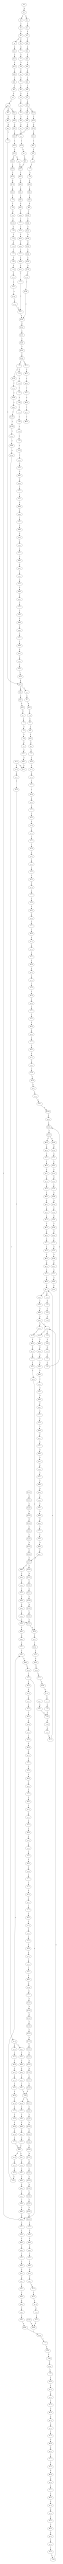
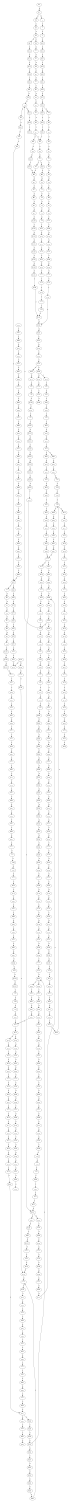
  strict digraph {
    fontname="Courier Prime"
    node [fontname="Courier Prime"]
    edge [fontname="Courier Prime"]
    S0
    S1
    S2
    S3
    S4
    S5
    S6
    S7
    S8
    S9
    S10
    S11
    S12
    S13
    S14
    S15
    S16
    S17
    S18
    S19
    S20
    S21
    S22
    S23
    S24
    S25
    S26
    S27
    S28
    S29
    S30
    S31
    S32
    S33
    S34
    S35
    S36
    S37
    S38
    S39
    S40
    S41
    S42
    S43
    S44
    S45
    S46
    S47
    S48
    S49
    S50
    S51
    S52
    S53
    S54
    S55
    S56
    S57
    S58
    S59
    S60
    S61
    S62
    S63
    S64
    S65
    S66
    S67
    S68
    S69
    S70
    S71
    S72
    S73
    S74
    S75
    S76
    S77
    S78
    S79
    S80
    S81
    S82
    S83
    S84
    S85
    S86
    S87
    S88
    S89
    S90
    S91
    S92
    S93
    S94
    S95
    S96
    S97
    S98
    S99
    S100
    S101
    S102
    S103
    S104
    S105
    S106
    S107
    S108
    S109
    S110
    S111
    S112
    S113
    S114
    S115
    S116
    S118
    S119
    S120
    S121
    S117
    S122
    S123
    S124
    S125
    S126
    S127
    S128
    S129
    S130
    S131
    S132
    S133
    S134
    S135
    S136
    S137
    S138
    S139
    S140
    S141
    S142
    S143
    S144
    S145
    S146
    S147
    S148
    S149
    S150
    S151
    S152
    S153
    S154
    S155
    S156
    S157
    S158
    S159
    S160
    S161
    S162
    S163
    S164
    S165
    S166
    S167
    S168
    S169
    S170
    S171
    S172
    S173
    S174
    S175
    S176
    S177
    S178
    S179
    S180
    S181
    S182
    S183
    S184
    S185
    S186
    S187
    S188
    S189
    S190
    S191
    S192
-   S193
    S194
    S195
    S196
    S197
    S198
    S199
    S200
    S201
    S202
    S203
    S204
+   S205
    S206
    S207
    S208
    S209
    S210
    S211
    S212
    S213
    S214
    S215
    S216
    S217
    S218
    S219
    S220
    S221
    S222
    S223
    S224
    S225
    S226
    S227
    S228
    S229
    S230
    S231
    S232
    S233
    S234
    S235
    S236
    S237
    S238
    S239
    S240
    S241
    S242
    S243
    S244
    S245
    S246
    S247
    S248
    S249
    S250
    S251
    S252
    S253
    S254
    S255
    S256
    S257
    S258
    S259
    S260
    S261
    S262
    S263
    S264
    S265
    S266
    S267
    S268
    S269
    S270
    S271
    S272
    S273
    S274
    S275
    S276
    S277
    S278
    S279
    S280
    S281
    S282
    S283
    S284
    S285
    S286
    S287
    S288
    S289
    S290
    S291
    S292
    S293
    S294
    S295
    S296
    S297
    S298
    S299
    S300
    S301
    S302
    S303
    S304
    S305
    S306
    S307
    S308
    S309
    S310
    S311
    S312
    S313
    S314
    S315
    S316
    S317
    S318
    S319
    S320
    S321
    S322
    S323
    S324
    S325
    S326
    S327
    S328
    S329
    S330
    S331
    S332
    S333
    S334
    S335
    S336
    S337
    S338
    S339
    S340
    S341
    S342
    S343
    S344
    S345
    S346
    S347
    S348
    S349
    S350
    S351
    S352
    S353
    S354
    S355
    S356
    S357
    S358
    S359
    S360
    S361
    S362
    S363
    S364
    S365
    S366
    S367
    S368
    S369
    S370
    S371
    S372
    S373
    S374
    S375
    S376
    S377
    S378
    S379
    S380
    S381
    S382
    S383
    S384
    S385
    S386
    S387
    S388
    S389
    S390
    S391
    S392
    S393
    S394
    S395
    S396
    S397
    S398
    S399
    S400
    S401
    S402
    S403
    S404
    S405
    S406
    S407
    S408
    S409
    S410
    S411
    S412
    S413
    S414
    S415
    S416
    S417
    S418
    S419
    S420
    S421
    S422
    S423
    S424
    S425
    S426
    S427
    S428
    S429
    S430
    S431
    S432
    S433
    S434
    S435
    S436
    S437
    S438
    S439
    S440
    S441
    S442
    S443
    S444
    S445
    S446
    S447
    S448
    S449
    S450
    S451
    S452
    S453
    S454
    S455
    S456
    S457
    S458
    S459
    S460
    S461
    S462
    S463
    S464
    S465
    S466
    S467
    S468
    S469
    S470
    S471
    S472
    S473
    S474
    S475
    S476
    S477
    S478
    S479
    S480
    S481
    S482
    S483
    S484
    S485
    S486
    S487
    S488
    S489
    S490
    S491
    S492
    S493
    S494
    S495
    S496
    S497
    S498
    S499
    S500
    S501
    S502
    S503
    S504
    S505
    S506
    S507
    S508
    S509
    S510
    S511
    S512
    S513
    S514
    S515
    S516
    S517
    S518
    S519
    S520
    S521
    S522
    S523
    S524
    S525
    S526
    S527
    S528
    S529
    S530
    S531
    S532
    S533
    S534
    S535
    S536
    S537
    S538
    S539
    S540
    S541
    S542
    S543
    S544
    S545
    S546
    S547
    S548
    S549
    S550
    S551
    S552
    S553
    S554
    S555
    S556
    S557
    S558
    S0 -> S1 [label=G]
    S1 -> S2 [label=C]
    S1 -> S3 [label=T]
    S2 -> S4 [label=C]
    S3 -> S5 [label=C]
    S4 -> S6 [label=T]
    S5 -> S7 [label=T]
    S6 -> S8 [label=G]
    S6 -> S9 [label=C]
    S7 -> S10 [label=C]
    S8 -> S11 [label=G]
    S9 -> S12 [label=G]
    S10 -> S13 [label=G]
    S11 -> S14 [label=G]
    S12 -> S15 [label=G]
    S13 -> S16 [label=G]
    S14 -> S17 [label=T]
    S15 -> S18 [label=G]
    S16 -> S19 [label=C]
    S17 -> S20 [label=C]
    S18 -> S21 [label=C]
    S19 -> S22 [label=A]
    S20 -> S23 [label=C]
    S21 -> S24 [label=T]
    S22 -> S25 [label=C]
    S23 -> S26 [label=C]
    S24 -> S27 [label=C]
    S25 -> S28 [label=C]
    S26 -> S29 [label=G]
    S27 -> S30 [label=A]
    S28 -> S31 [label=G]
    S29 -> S32 [label=A]
    S30 -> S33 [label=C]
    S31 -> S34 [label=A]
    S32 -> S35 [label=G]
    S32 -> S36 [label=A]
    S33 -> S37 [label=G]
    S34 -> S38 [label=G]
    S34 -> S39 [label=A]
    S35 -> S40 [label=T]
    S36 -> S41 [label=G]
    S37 -> S42 [label=T]
    S38 -> S43 [label=T]
    S39 -> S44 [label=T]
    S40 -> S45 [label=C]
    S41 -> S46 [label=T]
    S42 -> S47 [label=C]
    S43 -> S48 [label=C]
    S44 -> S49 [label=G]
    S45 -> S50 [label=C]
    S46 -> S51 [label=C]
    S47 -> S52 [label=C]
    S48 -> S50 [label=C]
    S49 -> S53 [label=T]
    S50 -> S54 [label=A]
    S51 -> S55 [label=G]
    S52 -> S56 [label=A]
    S53 -> S57 [label=A]
    S54 -> S58 [label=G]
    S55 -> S59 [label=C]
    S55 -> S60 [label=A]
    S56 -> S61 [label=G]
    S57 -> S62 [label=G]
    S58 -> S63 [label=T]
    S58 -> S64 [label=C]
    S59 -> S65 [label=G]
    S60 -> S66 [label=G]
    S61 -> S67 [label=C]
    S62 -> S68 [label=T]
    S63 -> S69 [label=A]
    S64 -> S70 [label=T]
    S65 -> S71 [label=G]
    S66 -> S72 [label=G]
    S67 -> S70 [label=T]
    S68 -> S73 [label=T]
    S69 -> S74 [label=G]
    S70 -> S75 [label=T]
    S71 -> S76 [label=C]
    S72 -> S77 [label=T]
    S73 -> S78 [label=T]
    S74 -> S79 [label=G]
    S75 -> S80 [label=C]
    S76 -> S81 [label=T]
    S77 -> S82 [label=A]
    S78 -> S83 [label=C]
    S79 -> S84 [label=G]
    S80 -> S85 [label=A]
    S81 -> S86 [label=A]
    S82 -> S87 [label=T]
    S83 -> S88 [label=A]
    S84 -> S89 [label=T]
    S85 -> S90 [label=C]
    S86 -> S91 [label=T]
    S87 -> S92 [label=A]
    S88 -> S93 [label=C]
    S89 -> S94 [label=C]
    S90 -> S95 [label=G]
    S91 -> S96 [label=A]
    S92 -> S97 [label=A]
    S93 -> S98 [label=T]
    S94 -> S99 [label=A]
    S95 -> S100 [label=C]
    S96 -> S101 [label=G]
    S97 -> S102 [label=G]
    S98 -> S103 [label=C]
    S99 -> S104 [label=C]
    S100 -> S105 [label=C]
    S101 -> S106 [label=T]
    S102 -> S107 [label=T]
    S103 -> S108 [label=C]
    S104 -> S109 [label=T]
    S105 -> S110 [label=C]
    S106 -> S111 [label=A]
    S107 -> S112 [label=C]
    S108 -> S113 [label=T]
    S109 -> S114 [label=C]
    S110 -> S115 [label=T]
    S111 -> S116 [label=G]
    S113 -> S118 [label=T]
    S114 -> S119 [label=G]
    S115 -> S120 [label=T]
    S116 -> S121 [label=C]
    S118 -> S123 [label=T]
    S119 -> S124 [label=C]
    S120 -> S125 [label=C]
    S121 -> S126 [label=C]
    S117 -> S112 [label=G]
    S117 -> S122 [label=T]
    S122 -> S127 [label=G]
    S123 -> S128 [label=C]
    S124 -> S129 [label=T]
    S125 -> S130 [label=A]
    S126 -> S131 [label=G]
    S127 -> S132 [label=G]
    S128 -> S133 [label=A]
    S129 -> S134 [label=T]
    S130 -> S135 [label=T]
    S131 -> S136 [label=A]
    S132 -> S137 [label=T]
    S133 -> S138 [label=T]
    S134 -> S139 [label=C]
    S135 -> S140 [label=C]
    S136 -> S141 [label=A]
    S137 -> S142 [label=A]
    S138 -> S143 [label=C]
    S139 -> S144 [label=A]
    S140 -> S145 [label=C]
    S141 -> S146 [label=A]
    S142 -> S147 [label=C]
    S143 -> S148 [label=C]
    S144 -> S149 [label=T]
    S145 -> S150 [label=A]
    S146 -> S151 [label=C]
    S147 -> S152 [label=C]
    S148 -> S150 [label=A]
    S149 -> S153 [label=C]
    S150 -> S154 [label=G]
    S151 -> S155 [label=C]
    S152 -> S156 [label=G]
    S153 -> S145 [label=C]
    S154 -> S157 [label=A]
    S155 -> S158 [label=C]
    S156 -> S159 [label=G]
    S157 -> S160 [label=A]
    S158 -> S161 [label=C]
    S159 -> S162 [label=T]
    S160 -> S163 [label=C]
    S161 -> S164 [label=G]
    S162 -> S165 [label=G]
    S163 -> S166 [label=C]
    S164 -> S167 [label=A]
    S165 -> S168 [label=G]
    S166 -> S169 [label=A]
    S166 -> S170 [label=G]
    S167 -> S171 [label=C]
    S168 -> S172 [label=T]
    S169 -> S173 [label=G]
    S169 -> S174 [label=C]
    S170 -> S175 [label=G]
    S171 -> S176 [label=T]
    S172 -> S177 [label=T]
    S173 -> S178 [label=A]
    S174 -> S179 [label=C]
    S175 -> S180 [label=A]
    S176 -> S181 [label=A]
    S177 -> S182 [label=A]
    S178 -> S183 [label=C]
    S179 -> S184 [label=A]
    S180 -> S185 [label=C]
    S181 -> S186 [label=G]
-   S182 -> S197 [label=G]
+   S182 -> S187 [label=G]
    S183 -> S188 [label=T]
    S184 -> S189 [label=C]
    S185 -> S190 [label=G]
    S186 -> S191 [label=A]
    S187 -> S192 [label=A]
-   S188 -> S193 [label=C]
    S189 -> S194 [label=C]
    S190 -> S195 [label=C]
    S191 -> S196 [label=A]
    S192 -> S197 [label=A]
-   S193 -> S198 [label=C]
    S194 -> S199 [label=C]
    S195 -> S200 [label=C]
    S196 -> S201 [label=T]
    S197 -> S202 [label=G]
    S198 -> S203 [label=C]
    S199 -> S204 [label=C]
+   S200 -> S205 [label=C]
    S201 -> S206 [label=C]
    S202 -> S207 [label=G]
    S203 -> S208 [label=A]
    S204 -> S209 [label=T]
+   S205 -> S210 [label=A]
    S206 -> S211 [label=G]
    S207 -> S212 [label=G]
    S208 -> S213 [label=T]
    S209 -> S214 [label=T]
    S210 -> S215 [label=T]
    S211 -> S216 [label=G]
    S212 -> S217 [label=G]
    S213 -> S218 [label=C]
    S214 -> S219 [label=C]
    S215 -> S220 [label=C]
    S216 -> S221 [label=G]
    S217 -> S222 [label=T]
    S217 -> S223 [label=G]
    S218 -> S224 [label=T]
    S219 -> S225 [label=C]
    S219 -> S226 [label=G]
    S220 -> S227 [label=G]
    S221 -> S228 [label=T]
    S222 -> S229 [label=C]
    S223 -> S230 [label=T]
    S224 -> S231 [label=G]
    S225 -> S232 [label=T]
    S226 -> S233 [label=A]
    S227 -> S234 [label=T]
    S228 -> S235 [label=A]
    S229 -> S236 [label=T]
    S230 -> S237 [label=C]
    S231 -> S238 [label=C]
    S232 -> S239 [label=G]
    S233 -> S240 [label=T]
    S234 -> S241 [label=C]
    S235 -> S242 [label=T]
    S236 -> S243 [label=C]
    S237 -> S244 [label=C]
    S238 -> S245 [label=C]
    S239 -> S246 [label=T]
    S240 -> S247 [label=C]
    S241 -> S248 [label=C]
    S242 -> S249 [label=C]
    S243 -> S250 [label=T]
    S243 -> S251 [label=G]
    S245 -> S252 [label=A]
    S246 -> S253 [label=C]
    S247 -> S254 [label=G]
    S248 -> S255 [label=T]
    S249 -> S256 [label=C]
    S250 -> S257 [label=C]
    S251 -> S258 [label=C]
    S251 -> S259 [label=C]
    S252 -> S260 [label=G]
    S253 -> S261 [label=C]
    S254 -> S262 [label=T]
    S255 -> S263 [label=C]
    S256 -> S264 [label=C]
    S257 -> S265 [label=G]
    S258 -> S266 [label=C]
    S259 -> S267 [label=C]
    S260 -> S268 [label=T]
    S261 -> S269 [label=T]
    S262 -> S270 [label=T]
    S263 -> S271 [label=T]
    S264 -> S272 [label=G]
    S265 -> S273 [label=T]
    S266 -> S274 [label=G]
    S267 -> S275 [label=G]
    S268 -> S276 [label=C]
    S269 -> S277 [label=A]
    S269 -> S278 [label=T]
    S270 -> S279 [label=T]
    S271 -> S280 [label=T]
    S271 -> S281 [label=G]
    S272 -> S282 [label=A]
    S273 -> S283 [label=G]
    S274 -> S284 [label=G]
    S275 -> S285 [label=G]
    S276 -> S286 [label=G]
    S277 -> S287 [label=C]
    S278 -> S288 [label=G]
    S279 -> S289 [label=G]
    S280 -> S290 [label=C]
    S281 -> S291 [label=T]
    S282 -> S292 [label=A]
    S283 -> S293 [label=G]
    S284 -> S294 [label=A]
    S285 -> S295 [label=A]
    S286 -> S296 [label=T]
    S287 -> S297 [label=T]
    S288 -> S298 [label=T]
    S289 -> S299 [label=T]
    S290 -> S300 [label=T]
    S291 -> S301 [label=C]
    S292 -> S302 [label=A]
    S293 -> S303 [label=T]
    S294 -> S304 [label=A]
    S295 -> S305 [label=A]
    S296 -> S306 [label=A]
    S297 -> S307 [label=A]
    S298 -> S308 [label=A]
    S299 -> S309 [label=A]
    S300 -> S310 [label=C]
    S301 -> S311 [label=G]
    S302 -> S312 [label=G]
    S303 -> S142 [label=A]
    S304 -> S313 [label=C]
    S305 -> S314 [label=C]
    S306 -> S315 [label=A]
    S307 -> S316 [label=C]
    S308 -> S317 [label=G]
    S309 -> S318 [label=G]
    S310 -> S319 [label=G]
    S311 -> S320 [label=T]
    S312 -> S321 [label=T]
    S313 -> S322 [label=T]
    S314 -> S323 [label=A]
    S314 -> S324 [label=T]
    S315 -> S325 [label=G]
    S316 -> S326 [label=C]
    S317 -> S327 [label=G]
    S318 -> S328 [label=G]
    S319 -> S329 [label=G]
    S320 -> S330 [label=G]
    S321 -> S331 [label=G]
    S322 -> S332 [label=G]
    S323 -> S333 [label=G]
    S324 -> S334 [label=A]
    S325 -> S335 [label=A]
    S326 -> S336 [label=A]
    S327 -> S337 [label=A]
    S328 -> S337 [label=A]
    S329 -> S338 [label=A]
    S330 -> S339 [label=G]
    S331 -> S340 [label=T]
    S332 -> S341 [label=C]
    S333 -> S342 [label=G]
    S334 -> S343 [label=C]
    S335 -> S344 [label=C]
    S336 -> S345 [label=G]
    S337 -> S346 [label=G]
    S337 -> S347 [label=A]
    S338 -> S348 [label=G]
    S339 -> S137 [label=T]
    S340 -> S349 [label=C]
    S341 -> S350 [label=A]
    S342 -> S351 [label=A]
    S343 -> S352 [label=A]
    S344 -> S353 [label=G]
    S345 -> S354 [label=G]
    S346 -> S355 [label=A]
    S347 -> S356 [label=A]
    S348 -> S357 [label=A]
    S349 -> S358 [label=G]
    S350 -> S359 [label=A]
    S351 -> S360 [label=A]
    S352 -> S361 [label=A]
    S353 -> S362 [label=G]
    S354 -> S363 [label=A]
    S355 -> S364 [label=G]
    S356 -> S365 [label=G]
    S357 -> S366 [label=G]
    S358 -> S367 [label=T]
    S359 -> S368 [label=C]
    S360 -> S369 [label=T]
    S361 -> S370 [label=C]
    S362 -> S371 [label=C]
    S363 -> S372 [label=G]
    S364 -> S373 [label=G]
    S365 -> S374 [label=G]
    S366 -> S375 [label=G]
    S367 -> S376 [label=C]
    S368 -> S377 [label=C]
    S369 -> S378 [label=A]
    S370 -> S379 [label=G]
    S371 -> S380 [label=T]
    S372 -> S381 [label=A]
    S373 -> S382 [label=T]
    S374 -> S383 [label=T]
    S375 -> S382 [label=T]
    S376 -> S384 [label=G]
    S377 -> S385 [label=A]
    S378 -> S386 [label=G]
    S379 -> S387 [label=A]
    S380 -> S388 [label=C]
    S381 -> S389 [label=G]
    S382 -> S390 [label=C]
    S383 -> S391 [label=C]
    S384 -> S392 [label=G]
    S385 -> S393 [label=G]
    S386 -> S394 [label=T]
    S387 -> S395 [label=A]
    S388 -> S396 [label=T]
    S389 -> S397 [label=T]
    S390 -> S398 [label=C]
    S391 -> S399 [label=C]
    S392 -> S400 [label=A]
    S393 -> S401 [label=A]
    S394 -> S402 [label=C]
    S395 -> S403 [label=A]
    S396 -> S404 [label=C]
    S397 -> S405 [label=C]
    S398 -> S406 [label=C]
    S399 -> S407 [label=C]
    S400 -> S305 [label=A]
    S401 -> S408 [label=A]
    S402 -> S409 [label=T]
    S403 -> S410 [label=A]
    S404 -> S411 [label=G]
    S405 -> S412 [label=A]
    S406 -> S413 [label=A]
    S406 -> S414 [label=G]
    S407 -> S414 [label=G]
    S408 -> S415 [label=C]
    S409 -> S416 [label=C]
    S410 -> S417 [label=C]
    S411 -> S418 [label=A]
    S412 -> S419 [label=G]
    S413 -> S420 [label=G]
    S414 -> S32 [label=A]
    S414 -> S421 [label=G]
    S415 -> S422 [label=A]
    S416 -> S423 [label=T]
    S417 -> S424 [label=A]
    S418 -> S425 [label=A]
    S419 -> S426 [label=G]
    S420 -> S427 [label=A]
    S421 -> S428 [label=A]
    S422 -> S429 [label=G]
    S423 -> S430 [label=C]
    S424 -> S431 [label=G]
    S425 -> S432 [label=G]
    S426 -> S433 [label=A]
    S427 -> S434 [label=G]
    S428 -> S435 [label=G]
    S429 -> S436 [label=C]
    S430 -> S437 [label=T]
    S431 -> S438 [label=A]
    S432 -> S439 [label=T]
    S433 -> S440 [label=C]
    S434 -> S441 [label=C]
    S435 -> S442 [label=C]
    S436 -> S443 [label=C]
    S437 -> S444 [label=G]
    S438 -> S445 [label=A]
    S439 -> S446 [label=C]
    S440 -> S447 [label=C]
    S441 -> S448 [label=C]
    S442 -> S449 [label=C]
    S443 -> S450 [label=G]
    S444 -> S451 [label=A]
    S445 -> S452 [label=G]
    S446 -> S55 [label=G]
    S447 -> S453 [label=A]
    S448 -> S454 [label=A]
    S449 -> S455 [label=G]
    S450 -> S456 [label=T]
    S451 -> S457 [label=G]
    S452 -> S458 [label=G]
    S453 -> S459 [label=G]
    S454 -> S460 [label=C]
    S455 -> S461 [label=T]
    S456 -> S462 [label=C]
    S457 -> S463 [label=T]
    S458 -> S464 [label=G]
    S459 -> S465 [label=T]
    S460 -> S466 [label=G]
    S461 -> S467 [label=G]
    S462 -> S468 [label=C]
    S463 -> S469 [label=A]
    S464 -> S217 [label=G]
    S465 -> S470 [label=C]
    S466 -> S471 [label=G]
    S467 -> S472 [label=G]
    S468 -> S473 [label=T]
    S470 -> S474 [label=T]
    S471 -> S475 [label=T]
    S472 -> S476 [label=T]
    S473 -> S477 [label=C]
    S474 -> S478 [label=C]
    S475 -> S479 [label=T]
    S476 -> S480 [label=A]
    S477 -> S271 [label=T]
    S478 -> S481 [label=T]
    S479 -> S482 [label=A]
    S480 -> S483 [label=T]
    S481 -> S484 [label=G]
    S482 -> S485 [label=C]
    S483 -> S486 [label=G]
    S484 -> S487 [label=T]
    S485 -> S488 [label=T]
    S486 -> S489 [label=A]
-   S490 -> S487 [label=A]
+   S487 -> S490 [label=A]
    S488 -> S491 [label=G]
    S489 -> S492 [label=G]
    S491 -> S493 [label=C]
    S492 -> S494 [label=C]
    S493 -> S495 [label=A]
    S494 -> S496 [label=G]
    S495 -> S497 [label=G]
    S496 -> S498 [label=G]
    S497 -> S499 [label=A]
    S498 -> S500 [label=T]
    S499 -> S501 [label=C]
    S500 -> S502 [label=C]
    S501 -> S503 [label=G]
    S502 -> S504 [label=G]
    S503 -> S505 [label=G]
    S504 -> S506 [label=C]
    S505 -> S507 [label=A]
    S506 -> S508 [label=A]
    S507 -> S509 [label=C]
    S508 -> S510 [label=C]
    S509 -> S511 [label=A]
    S510 -> S512 [label=G]
    S511 -> S513 [label=C]
    S512 -> S514 [label=C]
    S513 -> S515 [label=A]
    S514 -> S516 [label=G]
    S515 -> S517 [label=C]
    S516 -> S518 [label=C]
    S517 -> S519 [label=C]
    S518 -> S520 [label=G]
    S519 -> S521 [label=T]
    S520 -> S522 [label=G]
    S521 -> S523 [label=C]
    S522 -> S524 [label=C]
    S523 -> S525 [label=T]
    S524 -> S526 [label=T]
    S525 -> S527 [label=A]
    S526 -> S528 [label=G]
    S527 -> S529 [label=G]
    S528 -> S530 [label=G]
    S529 -> S531 [label=A]
    S530 -> S532 [label=A]
    S531 -> S533 [label=A]
    S532 -> S534 [label=A]
    S533 -> S535 [label=C]
    S534 -> S536 [label=T]
    S535 -> S537 [label=G]
    S536 -> S538 [label=G]
    S537 -> S539 [label=A]
    S538 -> S540 [label=G]
    S539 -> S541 [label=G]
    S540 -> S542 [label=G]
    S541 -> S543 [label=G]
    S542 -> S544 [label=G]
    S543 -> S545 [label=T]
    S544 -> S546 [label=T]
    S545 -> S547 [label=G]
    S546 -> S548 [label=C]
    S547 -> S549 [label=T]
    S548 -> S550 [label=C]
    S549 -> S551 [label=C]
    S550 -> S251 [label=G]
    S551 -> S552 [label=C]
    S552 -> S553 [label=C]
    S553 -> S554 [label=T]
    S554 -> S555 [label=G]
    S555 -> S556 [label=T]
    S556 -> S557 [label=C]
    S557 -> S558 [label=C]
    S558 -> S269 [label=T]
  }
